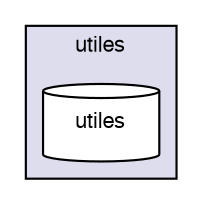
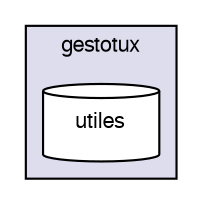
  digraph {
    compound=true
    rankdir=LR
    n1 [fillcolor=white fontname=FreeSans fontsize=10 label=utiles pencolor=black shape=cylinder style=filled]
    subgraph cluster_1 {
      bgcolor="#ddddee"
      fontname=FreeSans
      fontsize=10
-     label=utiles
+     label=gestotux
      pencolor=black
      n1
    }
  }
